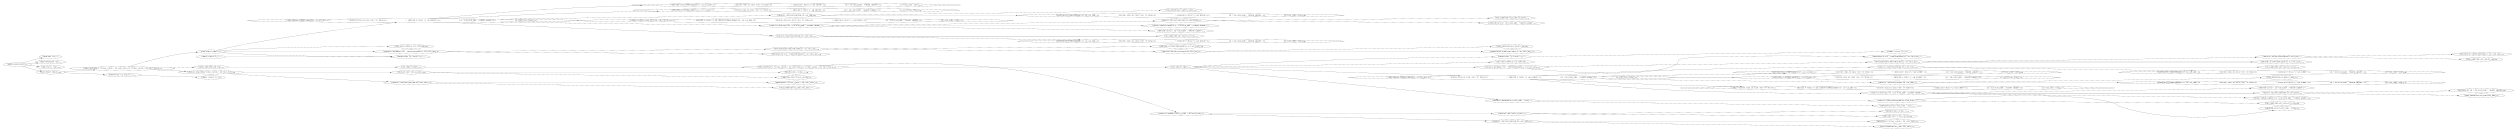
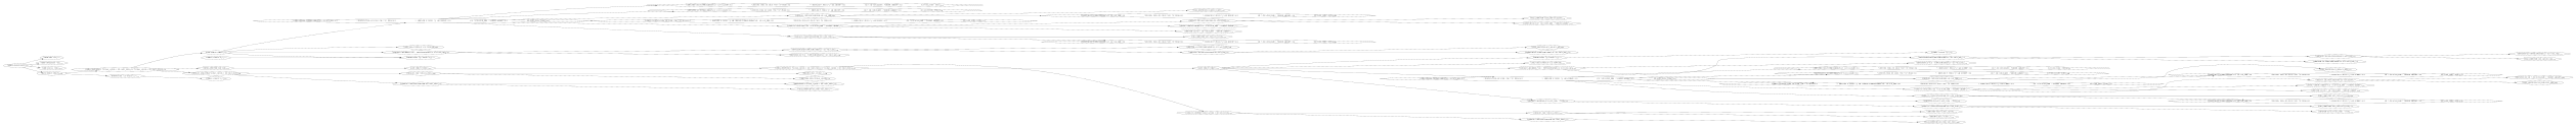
  digraph {
    fontname="Courier Prime"
    rankdir=LR
    node [fontname="Courier Prime"]
    edge [fontname="Courier Prime"]
    n1 [label=<(METHOD,CheckDirCount)<SUB>5544</SUB>>]
    n2 [label=<(PARAM,TIFF *tif)<SUB>5544</SUB>>]
    n3 [label=<(PARAM,TIFFDirEntry *dir)<SUB>5544</SUB>>]
    n4 [label=<(PARAM,uint32_t count)<SUB>5544</SUB>>]
    n5 [label=<(BLOCK,&lt;empty&gt;,&lt;empty&gt;)<SUB>5545</SUB>>]
    n6 [label=<(CONTROL_STRUCTURE,if ((uint64_t)count &gt; dir-&gt;tdir_count),if ((uint64_t)count &gt; dir-&gt;tdir_count))<SUB>5546</SUB>>]
    n7 [label=<(RETURN,return (1);,return (1);)<SUB>5567</SUB>>]
    n8 [label=<(&lt;operator&gt;.greaterThan,(uint64_t)count &gt; dir-&gt;tdir_count)<SUB>5546</SUB>>]
    n9 [label=<(BLOCK,&lt;empty&gt;,&lt;empty&gt;)<SUB>5547</SUB>>]
    n10 [label=<(CONTROL_STRUCTURE,else,else)<SUB>5556</SUB>>]
    n11 [label=<(LITERAL,1,return (1);)<SUB>5567</SUB>>]
    n12 [label=<(&lt;operator&gt;.cast,(uint64_t)count)<SUB>5546</SUB>>]
    n13 [label=<(&lt;operator&gt;.indirectFieldAccess,dir-&gt;tdir_count)<SUB>5546</SUB>>]
    n14 [label=<(LOCAL,const TIFFField* fip: TIFFField)<SUB>5548</SUB>>]
    n15 [label=<(&lt;operator&gt;.assignment,*fip = TIFFFieldWithTag(tif, dir-&gt;tdir_tag))<SUB>5548</SUB>>]
    n16 [label=<(TIFFWarningExtR,TIFFWarningExtR(tif, tif-&gt;tif_name,\012                        &quot;incorrect count for field \&quot;%s\&quot; (%&quot; PRIu64\012                        &quot;, expecting %&quot; PRIu32 &quot;); tag ignored&quot;,\012                        fip ? fip-&gt;field_name : &quot;unknown tagname&quot;,\012                        dir-&gt;tdir_count, count))<SUB>5549</SUB>>]
    n17 [label=<(RETURN,return (0);,return (0);)<SUB>5554</SUB>>]
    n18 [label=<(BLOCK,&lt;empty&gt;,&lt;empty&gt;)<SUB>5556</SUB>>]
    n19 [label=<(UNKNOWN,uint64_t,uint64_t)<SUB>5546</SUB>>]
    n20 [label=<(IDENTIFIER,count,(uint64_t)count)<SUB>5546</SUB>>]
    n21 [label=<(IDENTIFIER,dir,(uint64_t)count &gt; dir-&gt;tdir_count)<SUB>5546</SUB>>]
    n22 [label=<(FIELD_IDENTIFIER,tdir_count,tdir_count)<SUB>5546</SUB>>]
    n23 [label=<(IDENTIFIER,fip,*fip = TIFFFieldWithTag(tif, dir-&gt;tdir_tag))<SUB>5548</SUB>>]
    n24 [label=<(TIFFFieldWithTag,TIFFFieldWithTag(tif, dir-&gt;tdir_tag))<SUB>5548</SUB>>]
    n25 [label=<(IDENTIFIER,tif,TIFFWarningExtR(tif, tif-&gt;tif_name,\012                        &quot;incorrect count for field \&quot;%s\&quot; (%&quot; PRIu64\012                        &quot;, expecting %&quot; PRIu32 &quot;); tag ignored&quot;,\012                        fip ? fip-&gt;field_name : &quot;unknown tagname&quot;,\012                        dir-&gt;tdir_count, count))<SUB>5549</SUB>>]
    n26 [label=<(&lt;operator&gt;.indirectFieldAccess,tif-&gt;tif_name)<SUB>5549</SUB>>]
    n27 [label=<(LITERAL,&quot;incorrect count for field \&quot;%s\&quot; (%&quot; PRIu64\012                        &quot;, expecting %&quot; PRIu32 &quot;); tag ignored&quot;,TIFFWarningExtR(tif, tif-&gt;tif_name,\012                        &quot;incorrect count for field \&quot;%s\&quot; (%&quot; PRIu64\012                        &quot;, expecting %&quot; PRIu32 &quot;); tag ignored&quot;,\012                        fip ? fip-&gt;field_name : &quot;unknown tagname&quot;,\012                        dir-&gt;tdir_count, count))<SUB>5550</SUB>>]
    n28 [label=<(&lt;operator&gt;.conditional,fip ? fip-&gt;field_name : &quot;unknown tagname&quot;)<SUB>5552</SUB>>]
    n29 [label=<(&lt;operator&gt;.indirectFieldAccess,dir-&gt;tdir_count)<SUB>5553</SUB>>]
    n30 [label=<(IDENTIFIER,count,TIFFWarningExtR(tif, tif-&gt;tif_name,\012                        &quot;incorrect count for field \&quot;%s\&quot; (%&quot; PRIu64\012                        &quot;, expecting %&quot; PRIu32 &quot;); tag ignored&quot;,\012                        fip ? fip-&gt;field_name : &quot;unknown tagname&quot;,\012                        dir-&gt;tdir_count, count))<SUB>5553</SUB>>]
    n31 [label=<(IDENTIFIER,tif,TIFFFieldWithTag(tif, dir-&gt;tdir_tag))<SUB>5548</SUB>>]
    n32 [label=<(&lt;operator&gt;.indirectFieldAccess,dir-&gt;tdir_tag)<SUB>5548</SUB>>]
    n33 [label=<(IDENTIFIER,dir,TIFFFieldWithTag(tif, dir-&gt;tdir_tag))<SUB>5548</SUB>>]
    n34 [label=<(FIELD_IDENTIFIER,tdir_tag,tdir_tag)<SUB>5548</SUB>>]
    n35 [label=<(IDENTIFIER,tif,TIFFWarningExtR(tif, tif-&gt;tif_name,\012                        &quot;incorrect count for field \&quot;%s\&quot; (%&quot; PRIu64\012                        &quot;, expecting %&quot; PRIu32 &quot;); tag ignored&quot;,\012                        fip ? fip-&gt;field_name : &quot;unknown tagname&quot;,\012                        dir-&gt;tdir_count, count))<SUB>5549</SUB>>]
    n36 [label=<(FIELD_IDENTIFIER,tif_name,tif_name)<SUB>5549</SUB>>]
    n37 [label=<(IDENTIFIER,fip,fip ? fip-&gt;field_name : &quot;unknown tagname&quot;)<SUB>5552</SUB>>]
    n38 [label=<(&lt;operator&gt;.indirectFieldAccess,fip-&gt;field_name)<SUB>5552</SUB>>]
    n39 [label=<(LITERAL,&quot;unknown tagname&quot;,fip ? fip-&gt;field_name : &quot;unknown tagname&quot;)<SUB>5552</SUB>>]
    n40 [label=<(IDENTIFIER,dir,TIFFWarningExtR(tif, tif-&gt;tif_name,\012                        &quot;incorrect count for field \&quot;%s\&quot; (%&quot; PRIu64\012                        &quot;, expecting %&quot; PRIu32 &quot;); tag ignored&quot;,\012                        fip ? fip-&gt;field_name : &quot;unknown tagname&quot;,\012                        dir-&gt;tdir_count, count))<SUB>5553</SUB>>]
    n41 [label=<(FIELD_IDENTIFIER,tdir_count,tdir_count)<SUB>5553</SUB>>]
    n42 [label=<(IDENTIFIER,fip,fip ? fip-&gt;field_name : &quot;unknown tagname&quot;)<SUB>5552</SUB>>]
    n43 [label=<(FIELD_IDENTIFIER,field_name,field_name)<SUB>5552</SUB>>]
    n44 [label=<(LITERAL,0,return (0);)<SUB>5554</SUB>>]
    n45 [label=<(CONTROL_STRUCTURE,if ((uint64_t)count &lt; dir-&gt;tdir_count),if ((uint64_t)count &lt; dir-&gt;tdir_count))<SUB>5556</SUB>>]
    n46 [label=<(&lt;operator&gt;.lessThan,(uint64_t)count &lt; dir-&gt;tdir_count)<SUB>5556</SUB>>]
    n47 [label=<(BLOCK,&lt;empty&gt;,&lt;empty&gt;)<SUB>5557</SUB>>]
    n48 [label=<(&lt;operator&gt;.cast,(uint64_t)count)<SUB>5556</SUB>>]
    n49 [label=<(&lt;operator&gt;.indirectFieldAccess,dir-&gt;tdir_count)<SUB>5556</SUB>>]
    n50 [label=<(LOCAL,const TIFFField* fip: TIFFField)<SUB>5558</SUB>>]
    n51 [label=<(&lt;operator&gt;.assignment,*fip = TIFFFieldWithTag(tif, dir-&gt;tdir_tag))<SUB>5558</SUB>>]
    n52 [label=<(TIFFWarningExtR,TIFFWarningExtR(tif, tif-&gt;tif_name,\012                        &quot;incorrect count for field \&quot;%s\&quot; (%&quot; PRIu64\012                        &quot;, expecting %&quot; PRIu32 &quot;); tag trimmed&quot;,\012                        fip ? fip-&gt;field_name : &quot;unknown tagname&quot;,\012                        dir-&gt;tdir_count, count))<SUB>5559</SUB>>]
    n53 [label=<(&lt;operator&gt;.assignment,dir-&gt;tdir_count = count)<SUB>5564</SUB>>]
    n54 [label=<(RETURN,return (1);,return (1);)<SUB>5565</SUB>>]
    n55 [label=<(UNKNOWN,uint64_t,uint64_t)<SUB>5556</SUB>>]
    n56 [label=<(IDENTIFIER,count,(uint64_t)count)<SUB>5556</SUB>>]
-   n57 [label=<(IDENTIFIER,dir,(uint64_t)count &lt; dir-&gt;tdir_count)<SUB>5556</SUB>>]
    n58 [label=<(FIELD_IDENTIFIER,tdir_count,tdir_count)<SUB>5556</SUB>>]
    n59 [label=<(IDENTIFIER,fip,*fip = TIFFFieldWithTag(tif, dir-&gt;tdir_tag))<SUB>5558</SUB>>]
    n60 [label=<(TIFFFieldWithTag,TIFFFieldWithTag(tif, dir-&gt;tdir_tag))<SUB>5558</SUB>>]
    n61 [label=<(IDENTIFIER,tif,TIFFWarningExtR(tif, tif-&gt;tif_name,\012                        &quot;incorrect count for field \&quot;%s\&quot; (%&quot; PRIu64\012                        &quot;, expecting %&quot; PRIu32 &quot;); tag trimmed&quot;,\012                        fip ? fip-&gt;field_name : &quot;unknown tagname&quot;,\012                        dir-&gt;tdir_count, count))<SUB>5559</SUB>>]
    n62 [label=<(&lt;operator&gt;.indirectFieldAccess,tif-&gt;tif_name)<SUB>5559</SUB>>]
    n63 [label=<(LITERAL,&quot;incorrect count for field \&quot;%s\&quot; (%&quot; PRIu64\012                        &quot;, expecting %&quot; PRIu32 &quot;); tag trimmed&quot;,TIFFWarningExtR(tif, tif-&gt;tif_name,\012                        &quot;incorrect count for field \&quot;%s\&quot; (%&quot; PRIu64\012                        &quot;, expecting %&quot; PRIu32 &quot;); tag trimmed&quot;,\012                        fip ? fip-&gt;field_name : &quot;unknown tagname&quot;,\012                        dir-&gt;tdir_count, count))<SUB>5560</SUB>>]
    n64 [label=<(&lt;operator&gt;.conditional,fip ? fip-&gt;field_name : &quot;unknown tagname&quot;)<SUB>5562</SUB>>]
    n65 [label=<(&lt;operator&gt;.indirectFieldAccess,dir-&gt;tdir_count)<SUB>5563</SUB>>]
    n66 [label=<(IDENTIFIER,count,TIFFWarningExtR(tif, tif-&gt;tif_name,\012                        &quot;incorrect count for field \&quot;%s\&quot; (%&quot; PRIu64\012                        &quot;, expecting %&quot; PRIu32 &quot;); tag trimmed&quot;,\012                        fip ? fip-&gt;field_name : &quot;unknown tagname&quot;,\012                        dir-&gt;tdir_count, count))<SUB>5563</SUB>>]
    n67 [label=<(&lt;operator&gt;.indirectFieldAccess,dir-&gt;tdir_count)<SUB>5564</SUB>>]
    n68 [label=<(IDENTIFIER,count,dir-&gt;tdir_count = count)<SUB>5564</SUB>>]
    n69 [label=<(LITERAL,1,return (1);)<SUB>5565</SUB>>]
    n70 [label=<(IDENTIFIER,tif,TIFFFieldWithTag(tif, dir-&gt;tdir_tag))<SUB>5558</SUB>>]
    n71 [label=<(&lt;operator&gt;.indirectFieldAccess,dir-&gt;tdir_tag)<SUB>5558</SUB>>]
    n72 [label=<(IDENTIFIER,dir,TIFFFieldWithTag(tif, dir-&gt;tdir_tag))<SUB>5558</SUB>>]
    n73 [label=<(FIELD_IDENTIFIER,tdir_tag,tdir_tag)<SUB>5558</SUB>>]
    n74 [label=<(IDENTIFIER,tif,TIFFWarningExtR(tif, tif-&gt;tif_name,\012                        &quot;incorrect count for field \&quot;%s\&quot; (%&quot; PRIu64\012                        &quot;, expecting %&quot; PRIu32 &quot;); tag trimmed&quot;,\012                        fip ? fip-&gt;field_name : &quot;unknown tagname&quot;,\012                        dir-&gt;tdir_count, count))<SUB>5559</SUB>>]
    n75 [label=<(FIELD_IDENTIFIER,tif_name,tif_name)<SUB>5559</SUB>>]
    n76 [label=<(IDENTIFIER,fip,fip ? fip-&gt;field_name : &quot;unknown tagname&quot;)<SUB>5562</SUB>>]
    n77 [label=<(&lt;operator&gt;.indirectFieldAccess,fip-&gt;field_name)<SUB>5562</SUB>>]
    n78 [label=<(LITERAL,&quot;unknown tagname&quot;,fip ? fip-&gt;field_name : &quot;unknown tagname&quot;)<SUB>5562</SUB>>]
    n79 [label=<(IDENTIFIER,dir,TIFFWarningExtR(tif, tif-&gt;tif_name,\012                        &quot;incorrect count for field \&quot;%s\&quot; (%&quot; PRIu64\012                        &quot;, expecting %&quot; PRIu32 &quot;); tag trimmed&quot;,\012                        fip ? fip-&gt;field_name : &quot;unknown tagname&quot;,\012                        dir-&gt;tdir_count, count))<SUB>5563</SUB>>]
    n80 [label=<(FIELD_IDENTIFIER,tdir_count,tdir_count)<SUB>5563</SUB>>]
    n81 [label=<(IDENTIFIER,fip,fip ? fip-&gt;field_name : &quot;unknown tagname&quot;)<SUB>5562</SUB>>]
    n82 [label=<(FIELD_IDENTIFIER,field_name,field_name)<SUB>5562</SUB>>]
    n83 [label=<(IDENTIFIER,dir,dir-&gt;tdir_count = count)<SUB>5564</SUB>>]
    n84 [label=<(FIELD_IDENTIFIER,tdir_count,tdir_count)<SUB>5564</SUB>>]
    n1 -> n2
    n1 -> n3
    n1 -> n4
    n1 -> n5
    n5 -> n6
    n5 -> n7
    n6 -> n8
    n6 -> n9
    n6 -> n10
    n7 -> n11
    n8 -> n12
    n8 -> n13
    n9 -> n14
    n9 -> n15
    n9 -> n16
    n9 -> n17
    n10 -> n18
    n12 -> n19
    n12 -> n20
    n13 -> n21
    n13 -> n22
    n15 -> n23
    n15 -> n24
    n16 -> n25
    n16 -> n26
    n16 -> n27
    n16 -> n28
    n16 -> n29
    n16 -> n30
    n18 -> n45
    n24 -> n31
    n24 -> n32
    n26 -> n35
    n26 -> n36
    n28 -> n37
    n28 -> n38
    n28 -> n39
    n29 -> n40
    n29 -> n41
    n32 -> n33
    n32 -> n34
    n38 -> n42
    n38 -> n43
    n44 -> n17
    n45 -> n46
    n45 -> n47
    n46 -> n48
    n46 -> n49
    n47 -> n50
    n47 -> n51
    n47 -> n52
    n47 -> n53
    n47 -> n54
    n48 -> n55
    n48 -> n56
-   n49 -> n57
    n49 -> n58
    n51 -> n59
    n51 -> n60
    n52 -> n61
    n52 -> n62
    n52 -> n63
    n52 -> n64
    n52 -> n65
    n52 -> n66
    n53 -> n67
    n53 -> n68
    n54 -> n69
    n60 -> n70
    n60 -> n71
    n62 -> n74
    n62 -> n75
    n64 -> n76
    n64 -> n77
    n64 -> n78
    n65 -> n79
    n65 -> n80
    n67 -> n83
    n67 -> n84
    n71 -> n72
    n71 -> n73
    n77 -> n81
    n77 -> n82
  }
